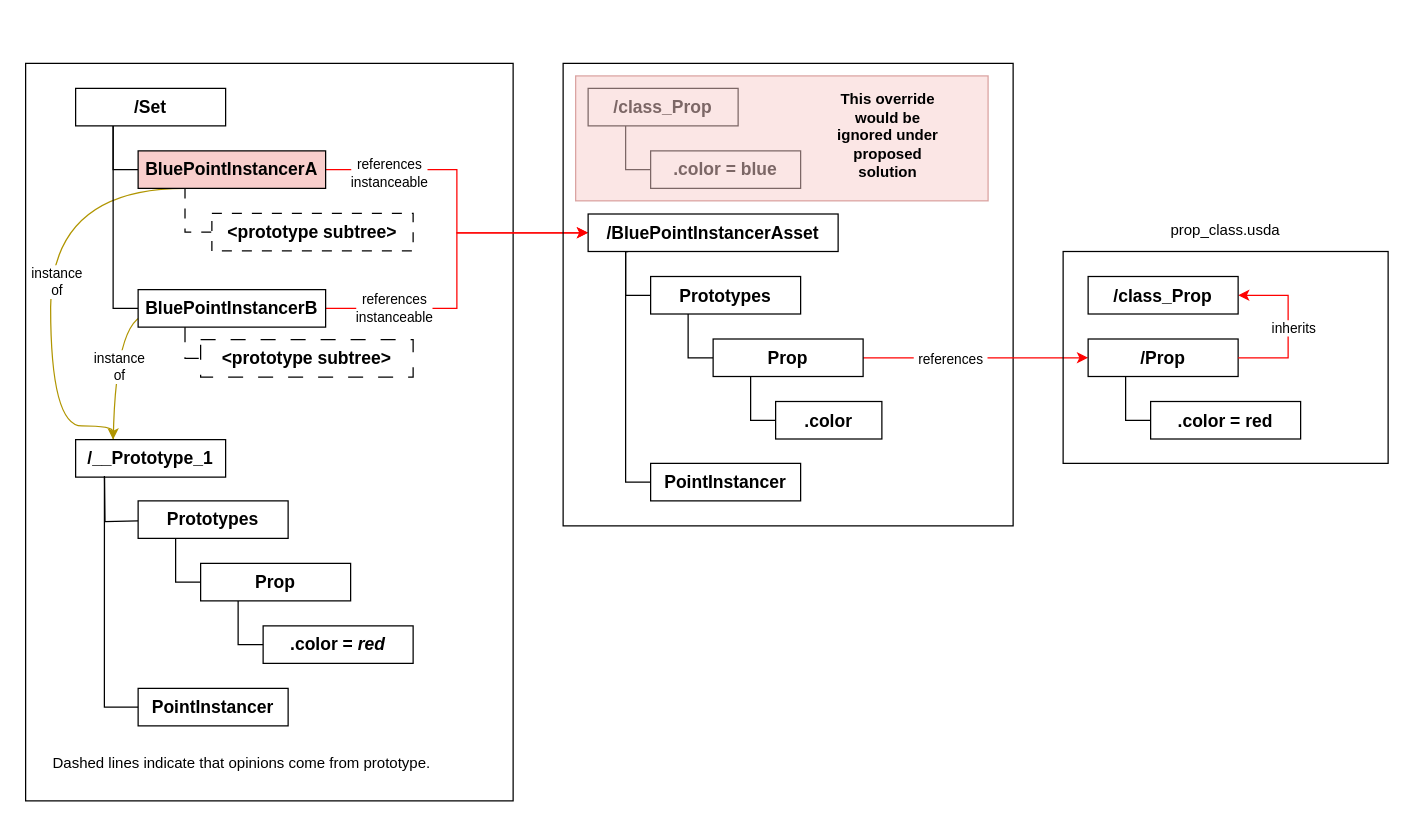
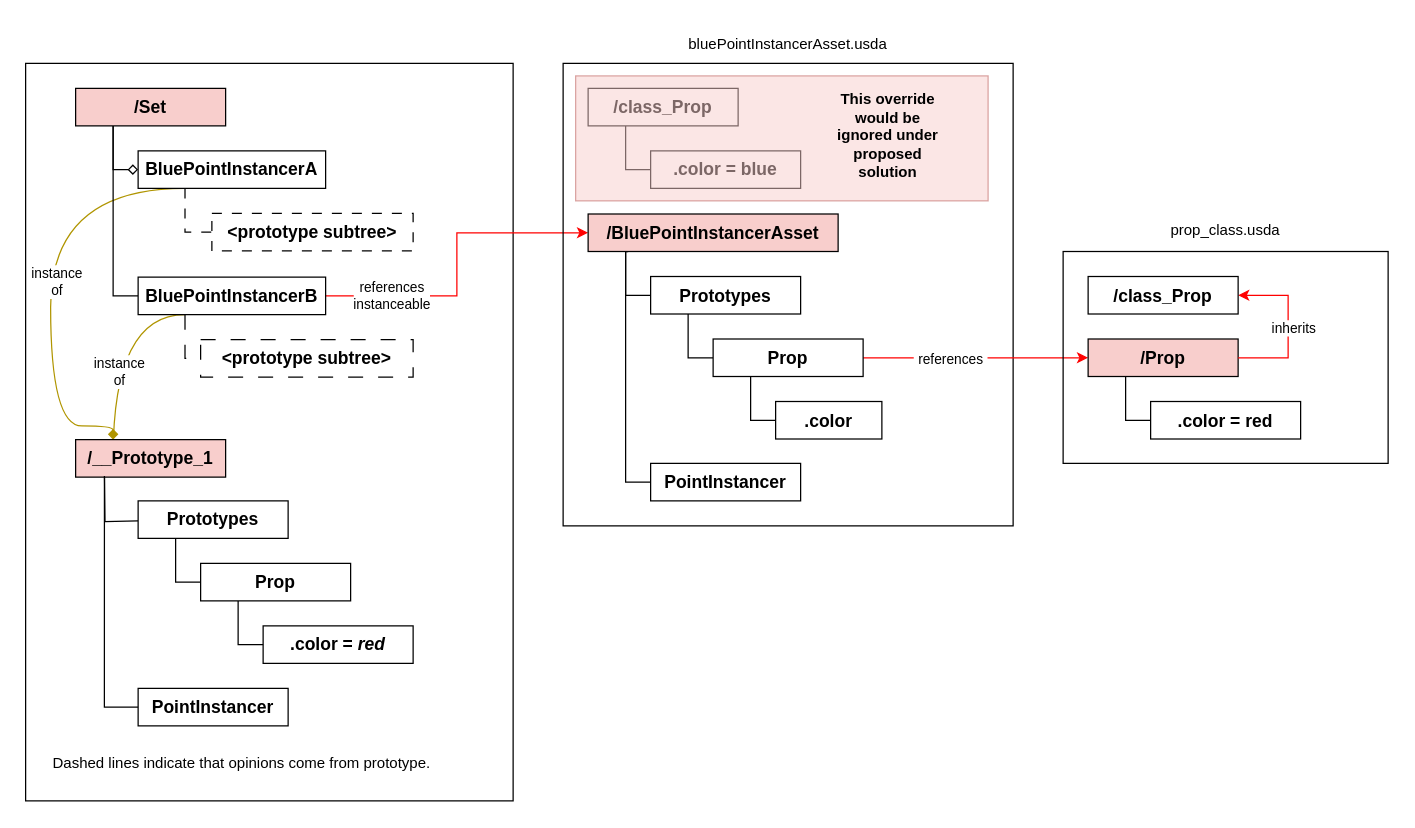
  <mxCell id="0" />
  <mxCell id="1" parent="0" />
  <mxCell id="2" style="edgeStyle=orthogonalEdgeStyle;rounded=0;orthogonalLoop=1;jettySize=auto;html=1;exitX=0;exitY=0.5;exitDx=0;exitDy=0;endArrow=none;endFill=0;" parent="1" edge="1"><mxGeometry relative="1" as="geometry"><mxPoint x="110" y="416" as="sourcePoint" /><mxPoint x="83" y="370" as="targetPoint" /></mxGeometry></mxCell>
  <mxCell id="3" style="edgeStyle=orthogonalEdgeStyle;rounded=0;orthogonalLoop=1;jettySize=auto;html=1;exitX=0.25;exitY=1;exitDx=0;exitDy=0;entryX=0;entryY=0.5;entryDx=0;entryDy=0;endArrow=none;endFill=0;" parent="1" edge="1"><mxGeometry relative="1" as="geometry"><mxPoint x="510" y="520" as="sourcePoint" /></mxGeometry></mxCell>
  <mxCell id="4" value="" style="rounded=0;whiteSpace=wrap;html=1;fillColor=none;" parent="1" vertex="1"><mxGeometry x="20" y="50" width="390" height="590" as="geometry" /></mxCell>
- <mxCell id="5" style="edgeStyle=orthogonalEdgeStyle;rounded=0;orthogonalLoop=1;jettySize=auto;html=1;exitX=0.25;exitY=1;exitDx=0;exitDy=0;entryX=0;entryY=0.5;entryDx=0;entryDy=0;endArrow=none;endFill=0;" parent="1" source="6" target="11" edge="1"><mxGeometry relative="1" as="geometry" /></mxCell>
- <mxCell id="6" value="/Set" style="rounded=0;whiteSpace=wrap;html=1;fontSize=14;fontStyle=1" parent="1" vertex="1"><mxGeometry x="60" y="70" width="120" height="30" as="geometry" /></mxCell>
- <mxCell id="7" style="edgeStyle=orthogonalEdgeStyle;rounded=0;orthogonalLoop=1;jettySize=auto;html=1;exitX=0.25;exitY=1;exitDx=0;exitDy=0;entryX=0.25;entryY=0;entryDx=0;entryDy=0;curved=1;fillColor=#e3c800;strokeColor=#B09500;" parent="1" source="11" target="22" edge="1"><mxGeometry relative="1" as="geometry"><Array as="points"><mxPoint x="40" y="150" /><mxPoint x="40" y="340" /><mxPoint x="90" y="340" /></Array></mxGeometry></mxCell>
+ <mxCell id="5" style="edgeStyle=orthogonalEdgeStyle;rounded=0;orthogonalLoop=1;jettySize=auto;html=1;exitX=0.25;exitY=1;exitDx=0;exitDy=0;entryX=0;entryY=0.5;entryDx=0;entryDy=0;endArrow=diamond;endFill=0;" parent="1" source="6" target="11" edge="1"><mxGeometry relative="1" as="geometry" /></mxCell>
+ <mxCell id="6" value="/Set" style="rounded=0;whiteSpace=wrap;html=1;fontSize=14;fontStyle=1;fillColor=#f8cecc;" parent="1" vertex="1"><mxGeometry x="60" y="70" width="120" height="30" as="geometry" /></mxCell>
+ <mxCell id="7" style="edgeStyle=orthogonalEdgeStyle;rounded=0;orthogonalLoop=1;jettySize=auto;html=1;exitX=0.25;exitY=1;exitDx=0;exitDy=0;entryX=0.25;entryY=0;entryDx=0;entryDy=0;curved=1;fillColor=#e3c800;strokeColor=#B09500;endArrow=diamond;" parent="1" source="11" target="22" edge="1"><mxGeometry relative="1" as="geometry"><Array as="points"><mxPoint x="40" y="150" /><mxPoint x="40" y="340" /><mxPoint x="90" y="340" /></Array></mxGeometry></mxCell>
  <mxCell id="8" value="instance&lt;br&gt;of" style="edgeLabel;html=1;align=center;verticalAlign=middle;resizable=0;points=[];" parent="7" vertex="1" connectable="0"><mxGeometry x="0.017" y="4" relative="1" as="geometry"><mxPoint as="offset" /></mxGeometry></mxCell>
- <mxCell id="9" style="edgeStyle=orthogonalEdgeStyle;rounded=0;orthogonalLoop=1;jettySize=auto;html=1;exitX=1;exitY=0.5;exitDx=0;exitDy=0;entryX=0;entryY=0.5;entryDx=0;entryDy=0;strokeColor=#FF0000;" edge="1" parent="1" source="11" target="33"><mxGeometry relative="1" as="geometry" /></mxCell>
- <mxCell id="10" value="&amp;nbsp;references&amp;nbsp;&lt;br&gt;instanceable" style="edgeLabel;html=1;align=center;verticalAlign=middle;resizable=0;points=[];" vertex="1" connectable="0" parent="9"><mxGeometry x="-0.616" y="-2" relative="1" as="geometry"><mxPoint as="offset" /></mxGeometry></mxCell>
- <mxCell id="11" value="BluePointInstancerA" style="rounded=0;whiteSpace=wrap;html=1;fontSize=14;fontStyle=1;fillColor=#f8cecc;" parent="1" vertex="1"><mxGeometry x="110" y="120" width="150" height="30" as="geometry" /></mxCell>
+ <mxCell id="11" value="BluePointInstancerA" style="rounded=0;whiteSpace=wrap;html=1;fontSize=14;fontStyle=1" parent="1" vertex="1"><mxGeometry x="110" y="120" width="150" height="30" as="geometry" /></mxCell>
  <mxCell id="12" value="&amp;lt;prototype subtree&amp;gt;" style="rounded=0;whiteSpace=wrap;html=1;fontSize=14;fontStyle=1;dashed=1;dashPattern=8 8;" parent="1" vertex="1"><mxGeometry x="169" y="170" width="161" height="30" as="geometry" /></mxCell>
  <mxCell id="13" value="" style="endArrow=none;html=1;rounded=0;exitX=0.25;exitY=1;exitDx=0;exitDy=0;entryX=0;entryY=0.5;entryDx=0;entryDy=0;edgeStyle=orthogonalEdgeStyle;endFill=0;dashed=1;dashPattern=8 8;" parent="1" source="11" target="12" edge="1"><mxGeometry width="50" height="50" relative="1" as="geometry"><mxPoint x="270" y="470" as="sourcePoint" /><mxPoint x="320" y="420" as="targetPoint" /></mxGeometry></mxCell>
  <mxCell id="14" style="edgeStyle=orthogonalEdgeStyle;rounded=0;orthogonalLoop=1;jettySize=auto;html=1;exitX=0.25;exitY=1;exitDx=0;exitDy=0;entryX=0;entryY=0.5;entryDx=0;entryDy=0;endArrow=none;endFill=0;" parent="1" source="6" target="19" edge="1"><mxGeometry relative="1" as="geometry"><mxPoint x="90" y="300" as="sourcePoint" /></mxGeometry></mxCell>
  <mxCell id="15" style="edgeStyle=orthogonalEdgeStyle;rounded=0;orthogonalLoop=1;jettySize=auto;html=1;exitX=0.25;exitY=1;exitDx=0;exitDy=0;curved=1;fillColor=#e3c800;strokeColor=#B09500;" parent="1" source="19" edge="1"><mxGeometry relative="1" as="geometry"><mxPoint x="90" y="371" as="targetPoint" /><Array as="points"><mxPoint x="90" y="251" /></Array></mxGeometry></mxCell>
  <mxCell id="16" value="instance&lt;br&gt;of" style="edgeLabel;html=1;align=center;verticalAlign=middle;resizable=0;points=[];" parent="15" vertex="1" connectable="0"><mxGeometry x="0.165" y="4" relative="1" as="geometry"><mxPoint as="offset" /></mxGeometry></mxCell>
  <mxCell id="17" style="edgeStyle=orthogonalEdgeStyle;rounded=0;orthogonalLoop=1;jettySize=auto;html=1;exitX=1;exitY=0.5;exitDx=0;exitDy=0;entryX=0;entryY=0.5;entryDx=0;entryDy=0;strokeColor=#FF0000;" edge="1" parent="1" source="19" target="33"><mxGeometry relative="1" as="geometry" /></mxCell>
  <mxCell id="18" value="&amp;nbsp;references&amp;nbsp;&lt;br&gt;instanceable" style="edgeLabel;html=1;align=center;verticalAlign=middle;resizable=0;points=[];" vertex="1" connectable="0" parent="17"><mxGeometry x="-0.601" y="1" relative="1" as="geometry"><mxPoint as="offset" /></mxGeometry></mxCell>
- <mxCell id="19" value="BluePointInstancerB" style="rounded=0;whiteSpace=wrap;html=1;fontSize=14;fontStyle=1" parent="1" vertex="1"><mxGeometry x="110" y="231" width="150" height="30" as="geometry" /></mxCell>
+ <mxCell id="19" value="BluePointInstancerB" style="rounded=0;whiteSpace=wrap;html=1;fontSize=14;fontStyle=1" parent="1" vertex="1"><mxGeometry x="110" y="221" width="150" height="30" as="geometry" /></mxCell>
  <mxCell id="20" value="&amp;lt;prototype subtree&amp;gt;" style="rounded=0;whiteSpace=wrap;html=1;fontSize=14;fontStyle=1;dashed=1;dashPattern=12 12;" parent="1" vertex="1"><mxGeometry x="160" y="271" width="170" height="30" as="geometry" /></mxCell>
  <mxCell id="21" value="" style="endArrow=none;html=1;rounded=0;exitX=0.25;exitY=1;exitDx=0;exitDy=0;entryX=0;entryY=0.5;entryDx=0;entryDy=0;edgeStyle=orthogonalEdgeStyle;endFill=0;dashed=1;dashPattern=12 12;" parent="1" source="19" target="20" edge="1"><mxGeometry width="50" height="50" relative="1" as="geometry"><mxPoint x="270" y="571" as="sourcePoint" /><mxPoint x="320" y="521" as="targetPoint" /></mxGeometry></mxCell>
- <mxCell id="22" value="/__Prototype_1" style="rounded=0;whiteSpace=wrap;html=1;fontSize=14;fontStyle=1" parent="1" vertex="1"><mxGeometry x="60" y="351" width="120" height="30" as="geometry" /></mxCell>
+ <mxCell id="22" value="/__Prototype_1" style="rounded=0;whiteSpace=wrap;html=1;fontSize=14;fontStyle=1;fillColor=#f8cecc;" parent="1" vertex="1"><mxGeometry x="60" y="351" width="120" height="30" as="geometry" /></mxCell>
  <mxCell id="23" value="Dashed lines indicate that opinions come from prototype." style="text;strokeColor=none;align=left;fillColor=none;html=1;verticalAlign=middle;whiteSpace=wrap;rounded=0;" parent="1" vertex="1"><mxGeometry x="40" y="590" width="310" height="40" as="geometry" /></mxCell>
  <mxCell id="24" style="edgeStyle=orthogonalEdgeStyle;rounded=0;orthogonalLoop=1;jettySize=auto;html=1;exitX=0.25;exitY=1;exitDx=0;exitDy=0;entryX=0;entryY=0.5;entryDx=0;entryDy=0;endArrow=none;endFill=0;" parent="1" source="25" target="26" edge="1"><mxGeometry relative="1" as="geometry" /></mxCell>
  <mxCell id="25" value="Prototypes" style="rounded=0;whiteSpace=wrap;html=1;fontSize=14;fontStyle=1" parent="1" vertex="1"><mxGeometry x="110" y="400" width="120" height="30" as="geometry" /></mxCell>
  <mxCell id="26" value="Prop" style="rounded=0;whiteSpace=wrap;html=1;fontSize=14;fontStyle=1" parent="1" vertex="1"><mxGeometry x="160" y="450" width="120" height="30" as="geometry" /></mxCell>
  <mxCell id="27" value=".color =&amp;nbsp;&lt;i&gt;red&lt;/i&gt;" style="rounded=0;whiteSpace=wrap;html=1;fontSize=14;fontStyle=1" parent="1" vertex="1"><mxGeometry x="210" y="500" width="120" height="30" as="geometry" /></mxCell>
  <mxCell id="28" value="" style="endArrow=none;html=1;rounded=0;entryX=0.25;entryY=1;entryDx=0;entryDy=0;exitX=0;exitY=0.5;exitDx=0;exitDy=0;edgeStyle=orthogonalEdgeStyle;" parent="1" source="27" target="26" edge="1"><mxGeometry width="50" height="50" relative="1" as="geometry"><mxPoint x="-80" y="670" as="sourcePoint" /><mxPoint x="-30" y="620" as="targetPoint" /></mxGeometry></mxCell>
  <mxCell id="29" value="PointInstancer" style="rounded=0;whiteSpace=wrap;html=1;fontSize=14;fontStyle=1" parent="1" vertex="1"><mxGeometry x="110" y="550" width="120" height="30" as="geometry" /></mxCell>
  <mxCell id="30" style="edgeStyle=orthogonalEdgeStyle;rounded=0;orthogonalLoop=1;jettySize=auto;html=1;exitX=0;exitY=0.5;exitDx=0;exitDy=0;entryX=0.192;entryY=0.967;entryDx=0;entryDy=0;entryPerimeter=0;endArrow=none;endFill=0;" parent="1" source="29" target="22" edge="1"><mxGeometry relative="1" as="geometry" /></mxCell>
  <mxCell id="31" style="edgeStyle=orthogonalEdgeStyle;rounded=0;orthogonalLoop=1;jettySize=auto;html=1;exitX=0;exitY=0.5;exitDx=0;exitDy=0;entryX=0.15;entryY=0.667;entryDx=0;entryDy=0;entryPerimeter=0;endArrow=none;endFill=0;" edge="1" parent="1" source="45" target="33"><mxGeometry relative="1" as="geometry"><mxPoint x="502" y="400.5" as="targetPoint" /></mxGeometry></mxCell>
  <mxCell id="32" value="" style="rounded=0;whiteSpace=wrap;html=1;fillColor=none;" vertex="1" parent="1"><mxGeometry x="450" y="50" width="360" height="370" as="geometry" /></mxCell>
- <mxCell id="33" value="/BluePointInstancerAsset" style="rounded=0;whiteSpace=wrap;html=1;fontSize=14;fontStyle=1" vertex="1" parent="1"><mxGeometry x="470" y="170.5" width="200" height="30" as="geometry" /></mxCell>
+ <mxCell id="33" value="/BluePointInstancerAsset" style="rounded=0;whiteSpace=wrap;html=1;fontSize=14;fontStyle=1;fillColor=#f8cecc;" vertex="1" parent="1"><mxGeometry x="470" y="170.5" width="200" height="30" as="geometry" /></mxCell>
  <mxCell id="34" style="edgeStyle=orthogonalEdgeStyle;rounded=0;orthogonalLoop=1;jettySize=auto;html=1;exitX=0.25;exitY=1;exitDx=0;exitDy=0;entryX=0;entryY=0.5;entryDx=0;entryDy=0;endArrow=none;endFill=0;" edge="1" parent="1" source="35" target="43"><mxGeometry relative="1" as="geometry" /></mxCell>
  <mxCell id="35" value="Prototypes" style="rounded=0;whiteSpace=wrap;html=1;fontSize=14;fontStyle=1" vertex="1" parent="1"><mxGeometry x="520" y="220.5" width="120" height="30" as="geometry" /></mxCell>
+ <mxCell id="36" value="bluePointInstancerAsset.usda" style="text;strokeColor=none;align=center;fillColor=none;html=1;verticalAlign=middle;whiteSpace=wrap;rounded=0;" vertex="1" parent="1"><mxGeometry x="600" y="20" width="60" height="30" as="geometry" /></mxCell>
  <mxCell id="37" style="edgeStyle=orthogonalEdgeStyle;rounded=0;orthogonalLoop=1;jettySize=auto;html=1;exitX=0.25;exitY=1;exitDx=0;exitDy=0;entryX=0;entryY=0.5;entryDx=0;entryDy=0;endArrow=none;endFill=0;" edge="1" parent="1" source="38" target="39"><mxGeometry relative="1" as="geometry" /></mxCell>
  <mxCell id="38" value="/class_Prop" style="rounded=0;whiteSpace=wrap;html=1;fontSize=14;fontStyle=1" vertex="1" parent="1"><mxGeometry x="470" y="70" width="120" height="30" as="geometry" /></mxCell>
  <mxCell id="39" value=".color = blue" style="rounded=0;whiteSpace=wrap;html=1;fontSize=14;fontStyle=1" vertex="1" parent="1"><mxGeometry x="520" y="120" width="120" height="30" as="geometry" /></mxCell>
  <mxCell id="40" style="edgeStyle=orthogonalEdgeStyle;rounded=0;orthogonalLoop=1;jettySize=auto;html=1;exitX=1;exitY=0.5;exitDx=0;exitDy=0;entryX=0;entryY=0.5;entryDx=0;entryDy=0;strokeColor=#FF0000;" edge="1" parent="1" source="43" target="48"><mxGeometry relative="1" as="geometry"><mxPoint x="870" y="285.5" as="targetPoint" /></mxGeometry></mxCell>
  <mxCell id="41" value="&amp;nbsp;references&amp;nbsp;" style="edgeLabel;html=1;align=center;verticalAlign=middle;resizable=0;points=[];" vertex="1" connectable="0" parent="40"><mxGeometry x="-0.233" y="-1" relative="1" as="geometry"><mxPoint as="offset" /></mxGeometry></mxCell>
  <mxCell id="42" style="edgeStyle=orthogonalEdgeStyle;rounded=0;orthogonalLoop=1;jettySize=auto;html=1;exitX=0.25;exitY=1;exitDx=0;exitDy=0;entryX=0;entryY=0.5;entryDx=0;entryDy=0;endArrow=none;endFill=0;" edge="1" parent="1" source="43" target="54"><mxGeometry relative="1" as="geometry" /></mxCell>
  <mxCell id="43" value="Prop" style="rounded=0;whiteSpace=wrap;html=1;fontSize=14;fontStyle=1" vertex="1" parent="1"><mxGeometry x="570" y="270.5" width="120" height="30" as="geometry" /></mxCell>
  <mxCell id="44" style="edgeStyle=orthogonalEdgeStyle;rounded=0;orthogonalLoop=1;jettySize=auto;html=1;exitX=0;exitY=0.5;exitDx=0;exitDy=0;entryX=0.16;entryY=0.967;entryDx=0;entryDy=0;entryPerimeter=0;endArrow=none;endFill=0;" edge="1" parent="1" source="35" target="33"><mxGeometry relative="1" as="geometry" /></mxCell>
  <mxCell id="45" value="PointInstancer" style="rounded=0;whiteSpace=wrap;html=1;fontSize=14;fontStyle=1" vertex="1" parent="1"><mxGeometry x="520" y="370" width="120" height="30" as="geometry" /></mxCell>
  <mxCell id="46" value="" style="rounded=0;whiteSpace=wrap;html=1;fillColor=none;" vertex="1" parent="1"><mxGeometry x="850" y="200.5" width="260" height="169.5" as="geometry" /></mxCell>
  <mxCell id="47" value="prop_class.usda" style="text;strokeColor=none;align=center;fillColor=none;html=1;verticalAlign=middle;whiteSpace=wrap;rounded=0;" vertex="1" parent="1"><mxGeometry x="951.111" y="170.5" width="57.778" height="27.073" as="geometry" /></mxCell>
- <mxCell id="48" value="/Prop" style="rounded=0;whiteSpace=wrap;html=1;fontSize=14;fontStyle=1" vertex="1" parent="1"><mxGeometry x="870" y="270.5" width="120" height="30" as="geometry" /></mxCell>
+ <mxCell id="48" value="/Prop" style="rounded=0;whiteSpace=wrap;html=1;fontSize=14;fontStyle=1;fillColor=#f8cecc;" vertex="1" parent="1"><mxGeometry x="870" y="270.5" width="120" height="30" as="geometry" /></mxCell>
  <mxCell id="49" style="edgeStyle=orthogonalEdgeStyle;rounded=0;orthogonalLoop=1;jettySize=auto;html=1;exitX=1;exitY=0.5;exitDx=0;exitDy=0;entryX=1;entryY=0.5;entryDx=0;entryDy=0;fillColor=#e51400;strokeColor=#FF0000;" edge="1" parent="1" source="48" target="53"><mxGeometry relative="1" as="geometry"><Array as="points"><mxPoint x="1030" y="286" /><mxPoint x="1030" y="236" /></Array></mxGeometry></mxCell>
  <mxCell id="50" value="&amp;nbsp;inherits" style="edgeLabel;html=1;align=center;verticalAlign=middle;resizable=0;points=[];" vertex="1" connectable="0" parent="49"><mxGeometry x="-0.008" y="-2" relative="1" as="geometry"><mxPoint as="offset" /></mxGeometry></mxCell>
  <mxCell id="51" value=".color = red" style="rounded=0;whiteSpace=wrap;html=1;fontSize=14;fontStyle=1" vertex="1" parent="1"><mxGeometry x="920" y="320.5" width="120" height="30" as="geometry" /></mxCell>
  <mxCell id="52" value="" style="endArrow=none;html=1;rounded=0;exitX=0.25;exitY=1;exitDx=0;exitDy=0;entryX=0;entryY=0.5;entryDx=0;entryDy=0;edgeStyle=orthogonalEdgeStyle;endFill=0;" edge="1" parent="1" source="48" target="51"><mxGeometry width="50" height="50" relative="1" as="geometry"><mxPoint x="1030" y="620.5" as="sourcePoint" /><mxPoint x="1080" y="570.5" as="targetPoint" /></mxGeometry></mxCell>
  <mxCell id="53" value="/class_Prop" style="rounded=0;whiteSpace=wrap;html=1;fontSize=14;fontStyle=1" vertex="1" parent="1"><mxGeometry x="870" y="220.5" width="120" height="30" as="geometry" /></mxCell>
  <mxCell id="54" value=".color" style="rounded=0;whiteSpace=wrap;html=1;fontSize=14;fontStyle=1" vertex="1" parent="1"><mxGeometry x="620" y="320.5" width="85" height="30" as="geometry" /></mxCell>
  <mxCell id="55" value="" style="rounded=0;whiteSpace=wrap;html=1;fillColor=#f8cecc;strokeColor=#b85450;opacity=50;" vertex="1" parent="1"><mxGeometry x="460" y="60" width="330" height="100" as="geometry" /></mxCell>
  <mxCell id="56" value="&lt;b&gt;This override would be&lt;br&gt;ignored under proposed&lt;br&gt;&lt;/b&gt;&lt;div&gt;&lt;b&gt;solution&lt;/b&gt;&lt;/div&gt;&lt;div&gt;&lt;b&gt;&lt;br&gt;&lt;/b&gt;&lt;/div&gt;" style="text;strokeColor=none;align=center;fillColor=none;html=1;verticalAlign=middle;whiteSpace=wrap;rounded=0;" vertex="1" parent="1"><mxGeometry x="660" y="100" width="100" height="30" as="geometry" /></mxCell>
